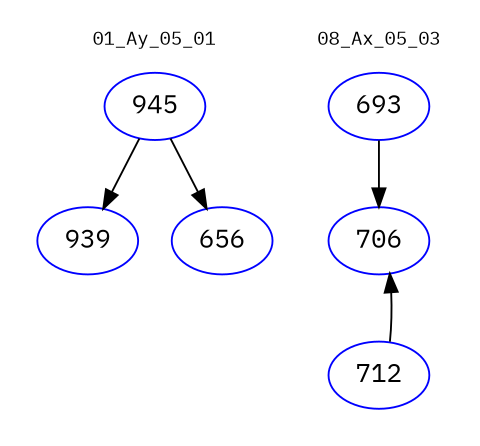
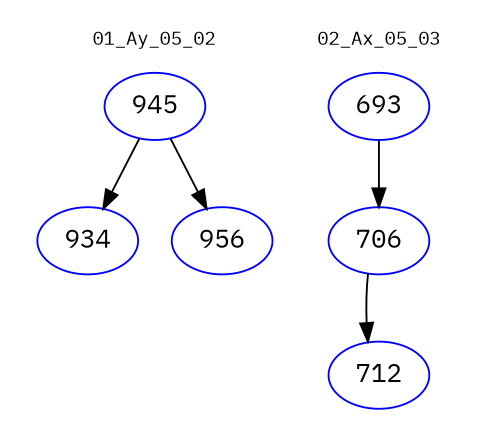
  digraph {
    fontname="IBM Plex Mono"
    node [color=blue fontname="IBM Plex Mono"]
    edge [color=black fontname="IBM Plex Mono"]
    n1 [label=945]
-   n2 [label=939]
-   n3 [label=656]
+   n2 [label=934]
+   n3 [label=956]
    n4 [label=706]
    n5 [label=693]
    n6 [label=712]
    subgraph cluster_1 {
      color=white
      fontsize=10
-     label="01_Ay_05_01"
+     label="01_Ay_05_02"
      n1
      n2
      n3
    }
    subgraph cluster_2 {
      color=white
      fontsize=10
-     label="08_Ax_05_03"
+     label="02_Ax_05_03"
      n4
      n5
      n6
    }
    n1 -> n2
    n1 -> n3
-   n6 -> n4
+   n4 -> n6
    n5 -> n4
  }
